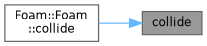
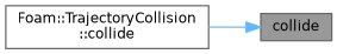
  digraph {
    rankdir=RL
    node [fontname=Helvetica fontsize=10 shape=box style=filled]
    n1 [color=gray40 fillcolor=grey60 fontcolor=black height=0.2 label=collide width=0.4]
-   n2 [color=grey40 fillcolor=white height=0.2 label="Foam::Foam\l::collide" width=0.4]
+   n2 [color=grey40 fillcolor=white height=0.2 label="Foam::TrajectoryCollision\l::collide" width=0.4]
    n1 -> n2 [color=steelblue1 dir=back fontname=Helvetica fontsize=10 labelfontname=Helvetica labelfontsize=10 style=solid]
  }
